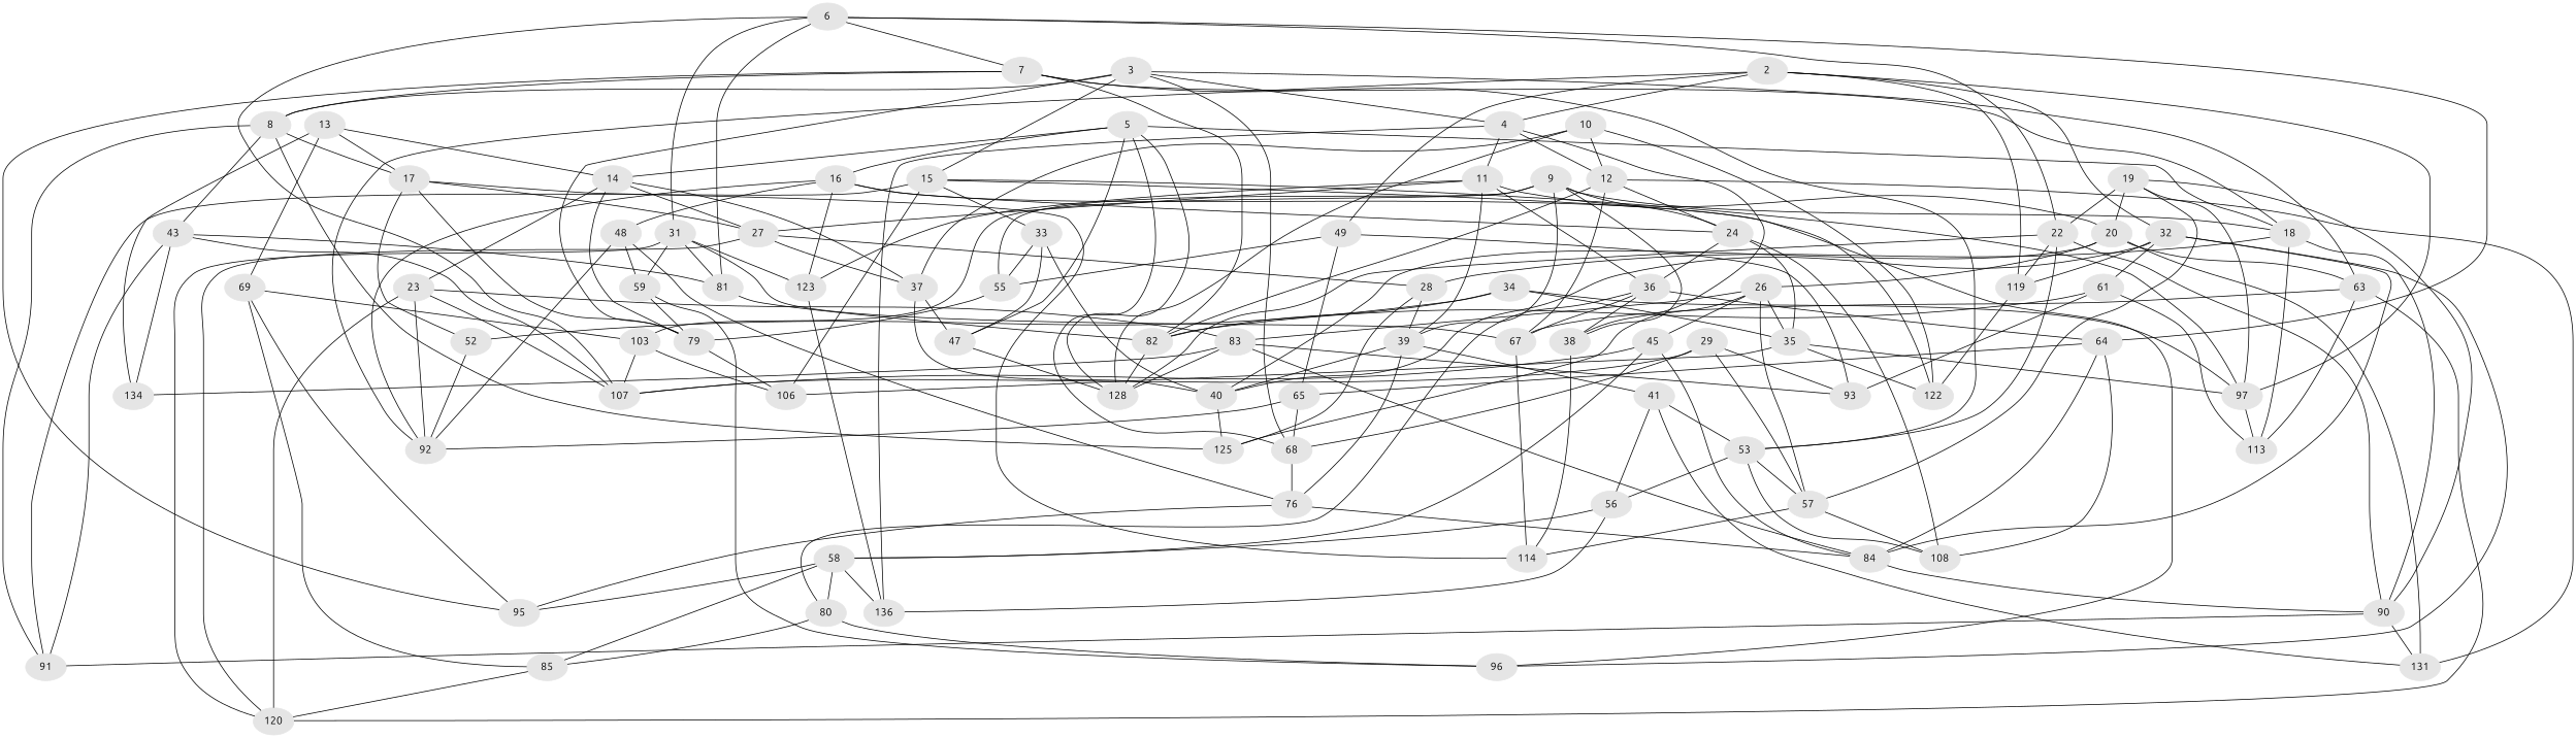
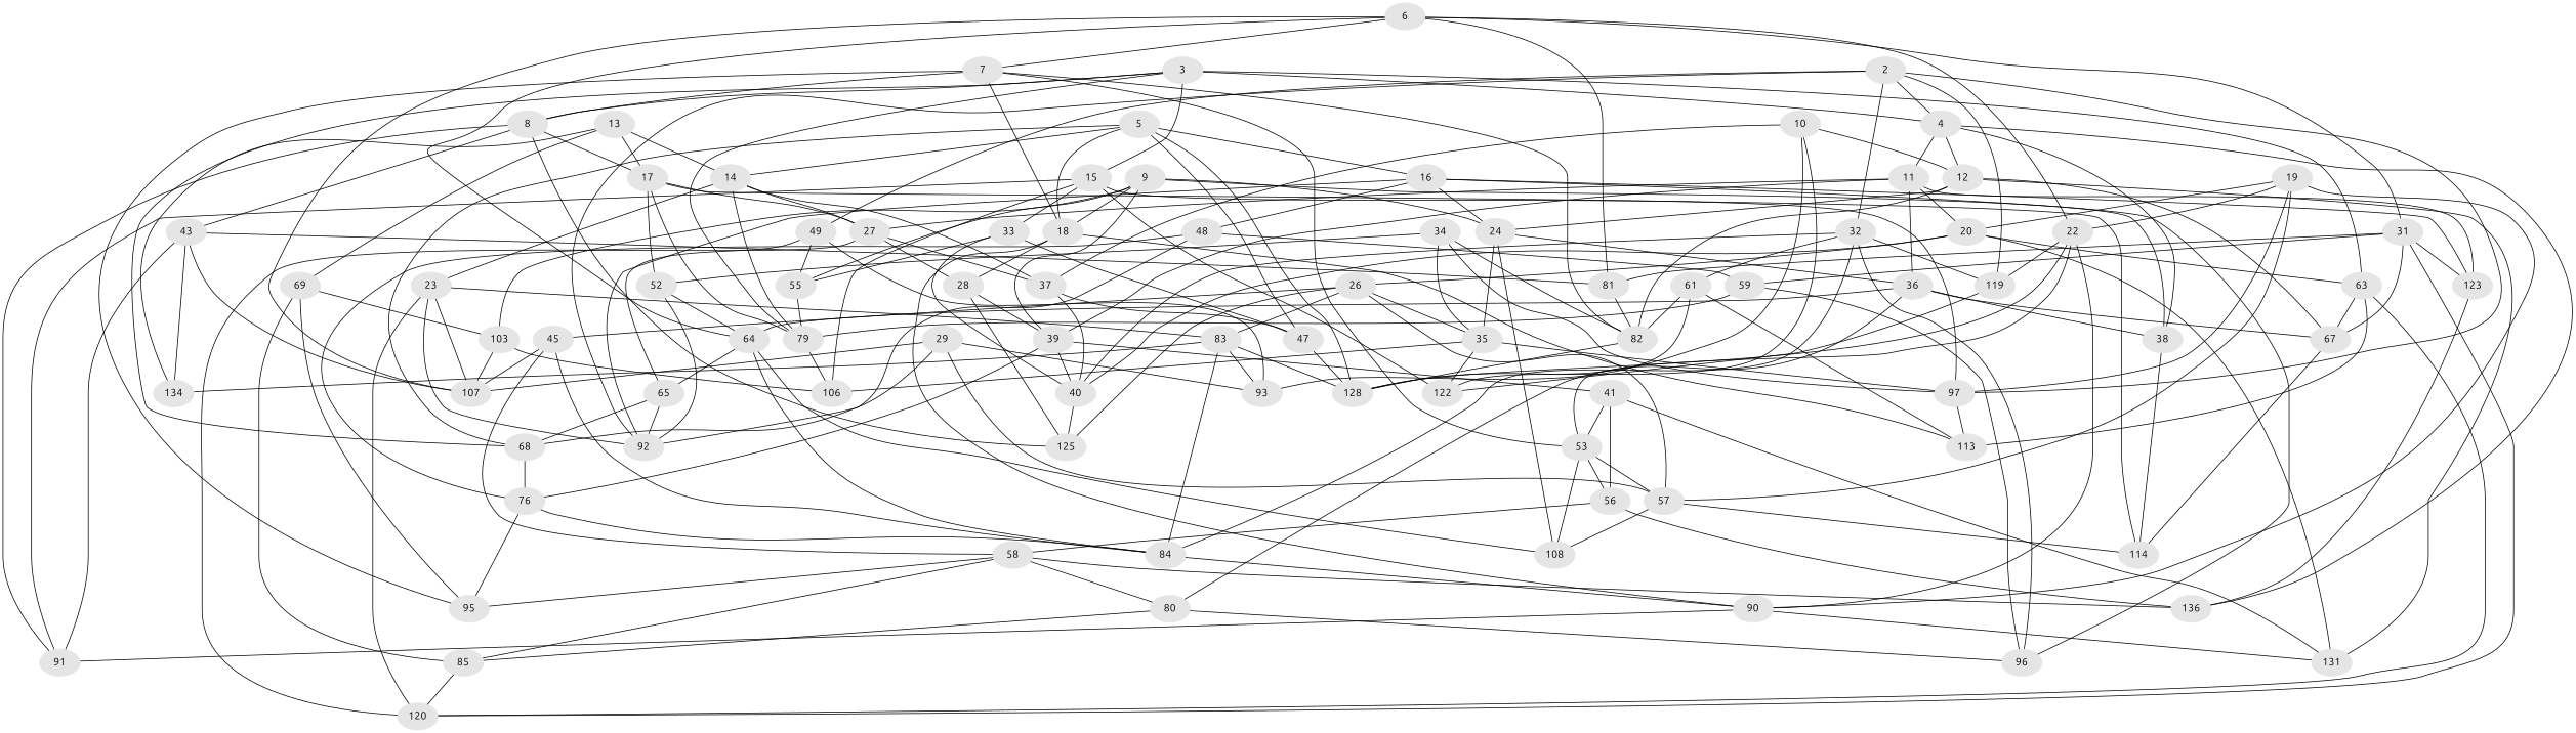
  graph {
    fontname=Ubuntu
    node [color=gray90 fontname=Ubuntu style=filled]
    edge [fontname=Ubuntu]
    13 [super="+74"]
    14 [super="+51"]
    17 [super="+105"]
    69
    134
    19 [super="+99"]
    97 [super="+126"]
    22 [super="+25"]
    20 [super="+72"]
    90 [super="+102"]
    57 [super="+109"]
    37 [super="+44"]
    47
    40 [super="+118"]
    2 [super="+21"]
    4 [super="+50"]
    32 [super="+133"]
    49
    92 [super="+117"]
    119
    11 [super="+71"]
    12 [super="+70"]
    38
    136
    96
    61
    84 [super="+104"]
    55
    93
    65
    113
    122
    3 [super="+88"]
    8 [super="+62"]
    15 [super="+100"]
    63 [super="+87"]
    68 [super="+77"]
    79 [super="+132"]
    43 [super="+94"]
    91
    125
    33
    106
    67 [super="+89"]
    120 [super="+124"]
    76 [super="+98"]
    39 [super="+101"]
    27 [super="+75"]
    36 [super="+110"]
    123
    82 [super="+116"]
    24 [super="+78"]
    131
    114
    5 [super="+42"]
    16 [super="+135"]
    18 [super="+30"]
    128 [super="+129"]
    23 [super="+86"]
    48
    28
    6 [super="+54"]
    7 [super="+73"]
    31 [super="+60"]
    64 [super="+66"]
    81
    107 [super="+115"]
    53 [super="+111"]
    95
    59
    108
    56
    52
    9 [super="+112"]
    103
    35 [super="+46"]
    41
    10
    26 [super="+130"]
    80
    85
    83 [super="+121"]
    45
    58 [super="+127"]
    29
    34
    13 -- 14
    13 -- 17
    13 -- 69
    13 -- 134
    14 -- 37
    14 -- 79
    14 -- 27
    14 -- 23
    17 -- 79
    17 -- 27
    17 -- 114
    17 -- 52
    69 -- 95
    69 -- 103
    69 -- 85
    19 -- 97
    19 -- 22
    19 -- 20
    19 -- 90
    19 -- 57
    97 -- 113
    22 -- 90
    22 -- 119
    22 -- 128
    22 -- 53
    20 -- 40
    20 -- 63
    20 -- 131
    20 -- 26
    90 -- 91
    90 -- 131
    57 -- 114
    57 -- 108
    37 -- 47
    37 -- 40
    47 -- 128
    40 -- 125
    2 -- 97
    2 -- 4
    2 -- 32
    2 -- 49
    2 -- 92
    2 -- 119
    4 -- 11
    4 -- 12
    4 -- 38
    4 -- 136
    32 -- 40
    32 -- 119
    32 -- 96
    32 -- 61
    32 -- 84
    49 -- 55
    49 -- 93
    49 -- 65
    119 -- 122
    11 -- 20
    11 -- 39
    11 -- 27
    11 -- 36
    11 -- 123
    12 -- 67
    12 -- 82
    12 -- 24
    12 -- 131
    38 -- 114
    61 -- 93
    61 -- 113
    61 -- 82
    84 -- 90
    55 -- 79
    65 -- 92
    65 -- 68
    3 -- 4
    3 -- 8
    3 -- 15
    3 -- 63
    3 -- 68
    3 -- 79
    8 -- 17
    8 -- 43
    8 -- 91
    8 -- 125
    15 -- 97
    15 -- 122
    15 -- 91
    15 -- 33
    15 -- 106
    63 -- 113
    63 -- 67 [weight=2]
    63 -- 120
    68 -- 76 [weight=2]
    79 -- 106
    43 -- 134 [weight=2]
    43 -- 91
    43 -- 81
    43 -- 107
    33 -- 47
    33 -- 40
    33 -- 55
    67 -- 114
    76 -- 84
    76 -- 95
    39 -- 40
    39 -- 76
    39 -- 41
    27 -- 37
    27 -- 120
    27 -- 28
    36 -- 38
    36 -- 67
    36 -- 64
    36 -- 80
    123 -- 136
    82 -- 128
    24 -- 36
    24 -- 108
    24 -- 35
    5 -- 14
    5 -- 47
    5 -- 68
    5 -- 16
    5 -- 18
    5 -- 128
    16 -- 92
    16 -- 96
    16 -- 123
    16 -- 24
    16 -- 48
    18 -- 90
    18 -- 113
    18 -- 28
    23 -- 92
    23 -- 120 [weight=2]
    23 -- 107
    23 -- 83
    48 -- 92
    48 -- 76
    48 -- 59
    28 -- 125
    28 -- 39
    6 -- 22
    6 -- 7
    6 -- 31
    6 -- 64
    6 -- 81
    6 -- 107
    7 -- 8
    7 -- 82
    7 -- 18
    7 -- 53
    7 -- 95
    31 -- 67
    31 -- 120
    31 -- 123
    31 -- 81
    31 -- 59
    64 -- 84
    64 -- 65
    64 -- 108
    81 -- 82
    53 -- 57
    53 -- 108
    53 -- 56
    59 -- 96
    59 -- 79
    56 -- 136
    56 -- 58
    52 -- 92
+   52 -- 64
    9 -- 38
    9 -- 55
    9 -- 39
    9 -- 24
    9 -- 18
    9 -- 103
    103 -- 106
    103 -- 107
    35 -- 97
    35 -- 122
    35 -- 106
    41 -- 131
    41 -- 53
    41 -- 56
    10 -- 37
    10 -- 12
    10 -- 122
    10 -- 128
    26 -- 57
    26 -- 125
    26 -- 35
    26 -- 83
    26 -- 45
    80 -- 96
    80 -- 85
    85 -- 120
    83 -- 134
    83 -- 84
    83 -- 93
    83 -- 128
    45 -- 84
    45 -- 107
    45 -- 58
    58 -- 136
    58 -- 95
    58 -- 80
    58 -- 85
    29 -- 57
    29 -- 93
    29 -- 68
    29 -- 107
    34 -- 97
    34 -- 82
    34 -- 52
    34 -- 35
  }
